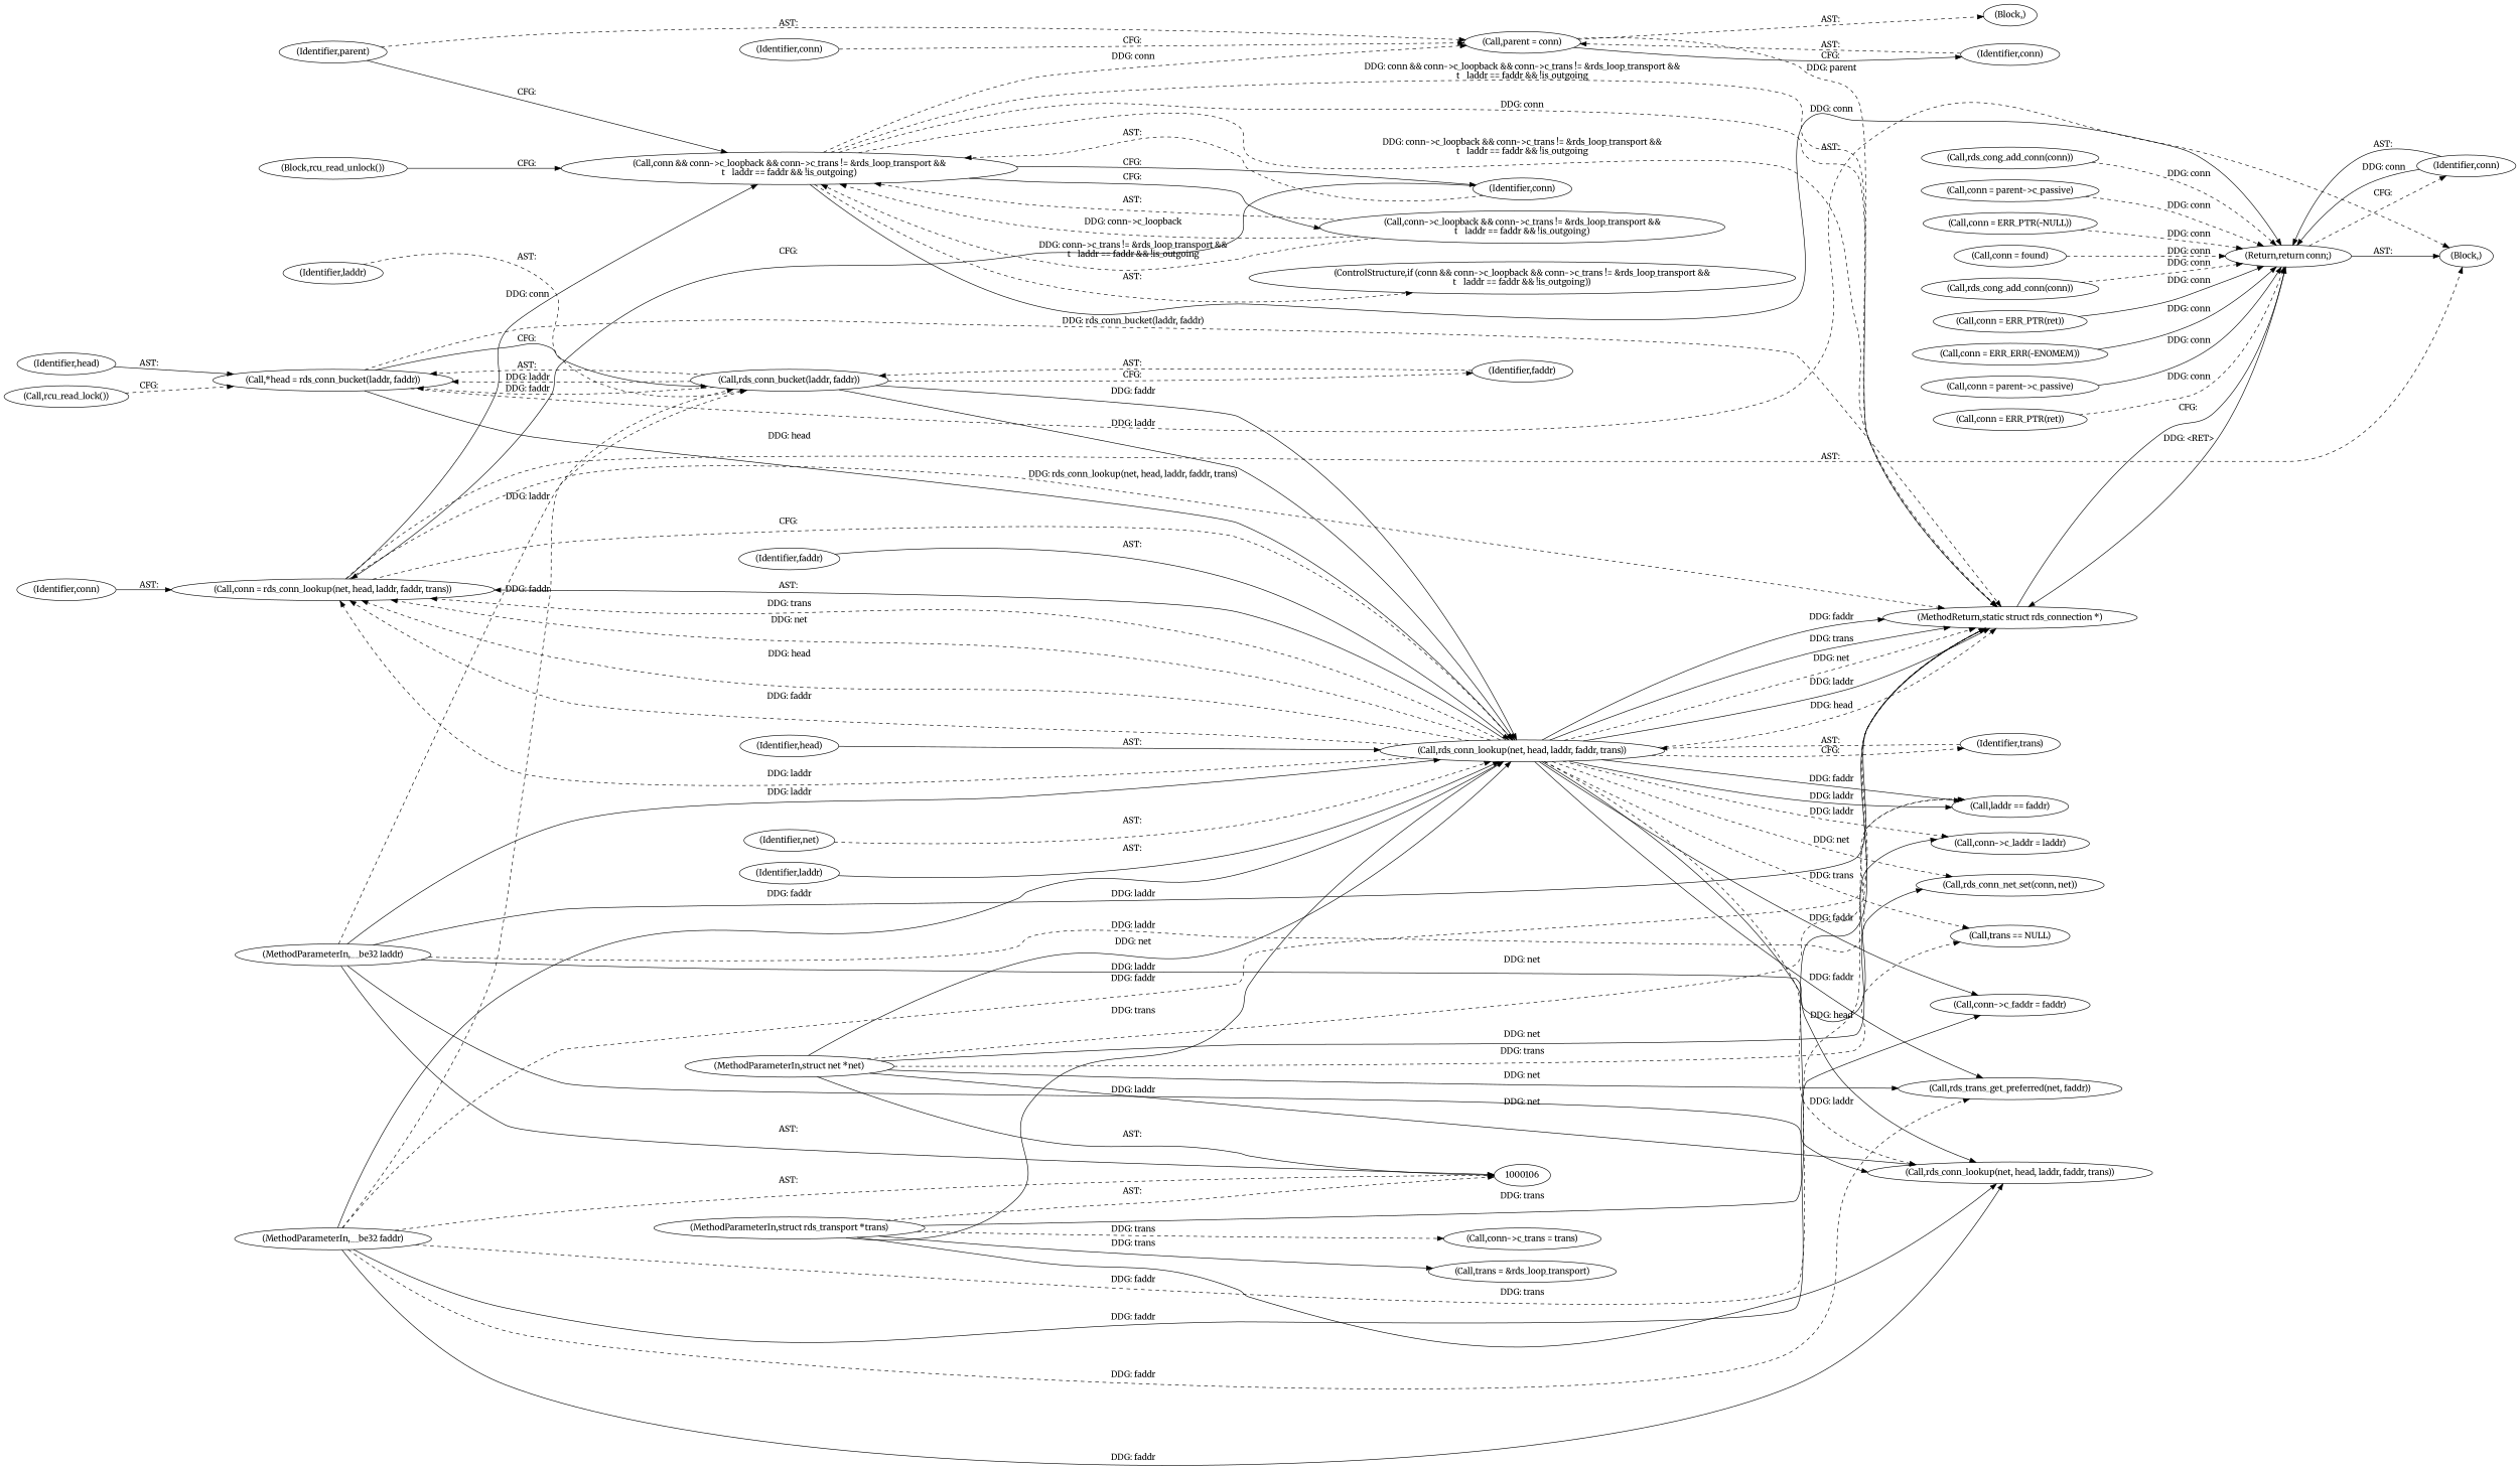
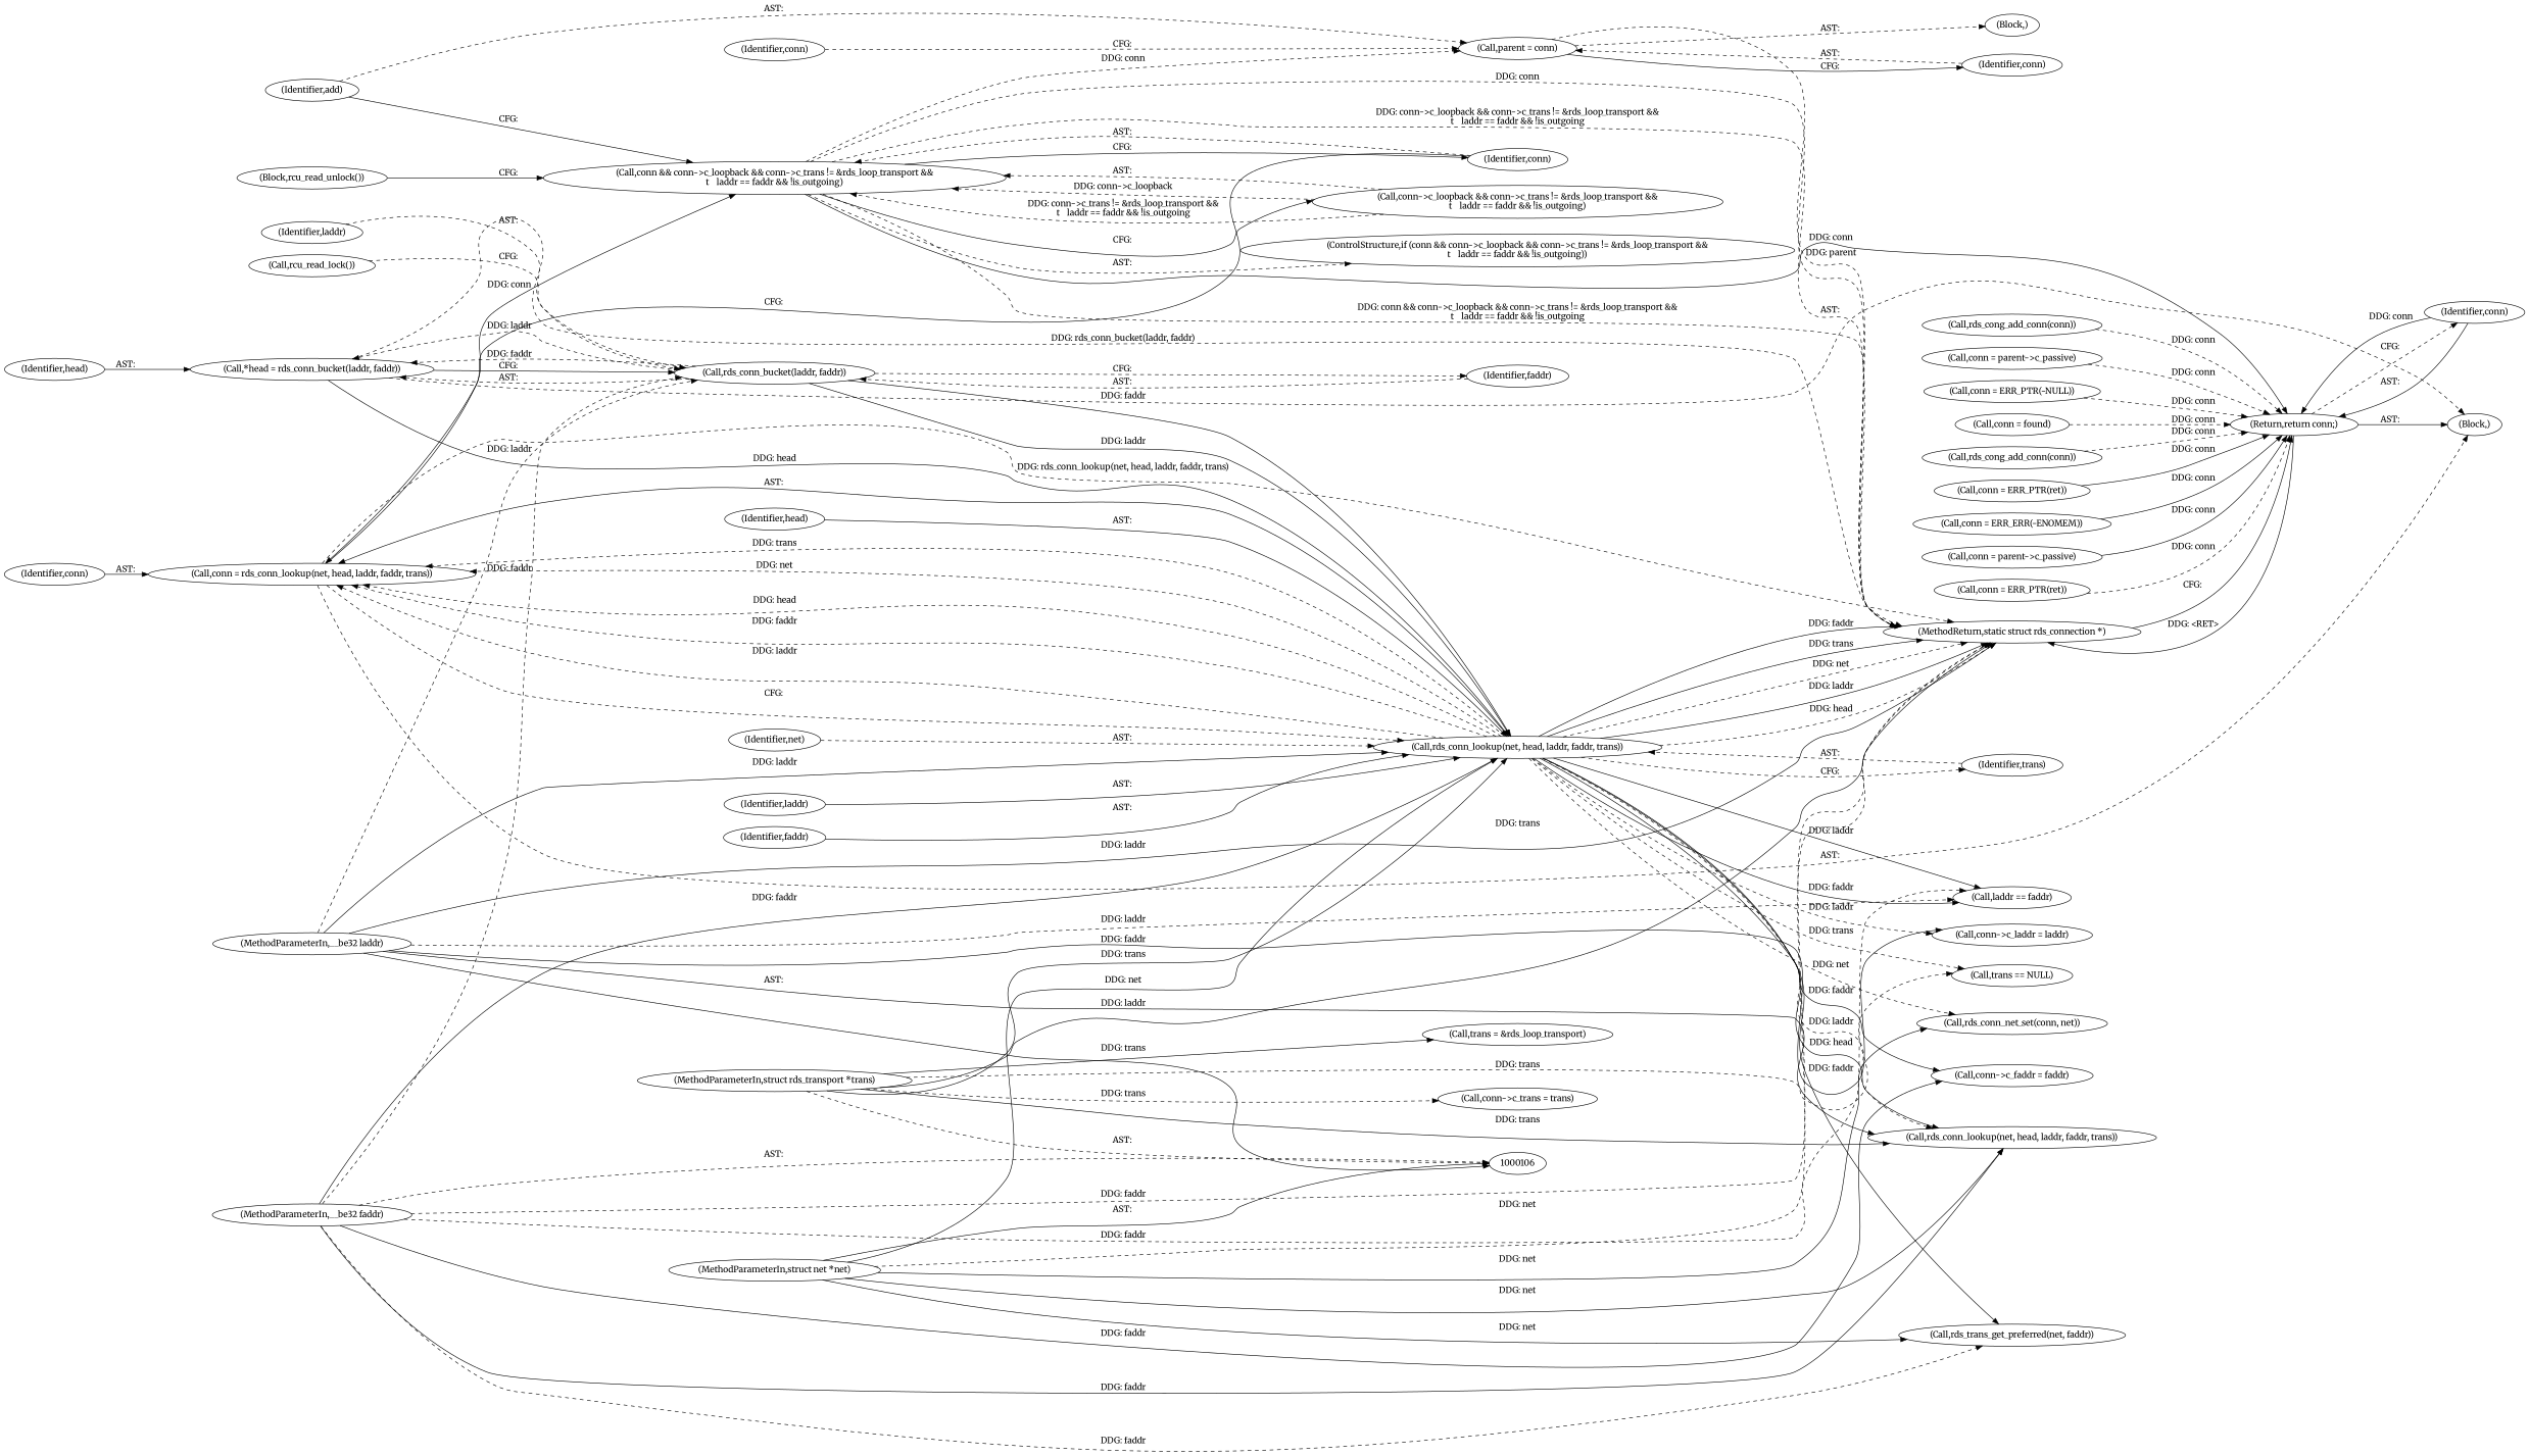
  digraph {
    fontname=Merriweather
    rankdir=LR
    node [fontname=Merriweather]
    edge [fontname=Merriweather style=dashed]
    n1 [label="(Call,conn = rds_conn_lookup(net, head, laddr, faddr, trans))"]
    n2 [label="(Call,rds_conn_lookup(net, head, laddr, faddr, trans))"]
    n3 [label="(Call,conn && conn->c_loopback && conn->c_trans != &rds_loop_transport &&\n\t    laddr == faddr && !is_outgoing)"]
    n4 [label="(Block,)"]
    n5 [label="(MethodReturn,static struct rds_connection *)"]
    n6 [label="(Call,conn->c_laddr = laddr)"]
    n7 [label="(Call,conn->c_faddr = faddr)"]
    n8 [label="(Call,rds_conn_lookup(net, head, laddr, faddr, trans))"]
    n9 [label="(Call,laddr == faddr)"]
    n10 [label="(Call,rds_trans_get_preferred(net, faddr))"]
    n11 [label="(Identifier,trans)"]
    n12 [label="(Call,trans == NULL)"]
    n13 [label="(Call,rds_conn_net_set(conn, net))"]
    n14 [label="(Call,parent = conn)"]
    n15 [label="(Return,return conn;)"]
    n16 [label="(Call,conn->c_loopback && conn->c_trans != &rds_loop_transport &&\n\t    laddr == faddr && !is_outgoing)"]
    n17 [label="(ControlStructure,if (conn && conn->c_loopback && conn->c_trans != &rds_loop_transport &&\n\t    laddr == faddr && !is_outgoing))"]
    n18 [label="(Identifier,conn)"]
    n19 [label="(MethodParameterIn,struct net *net)"]
    1000106
    n21 [label="(Call,*head = rds_conn_bucket(laddr, faddr))"]
    n22 [label="(Call,rds_conn_bucket(laddr, faddr))"]
    n23 [label="(Identifier,faddr)"]
    n24 [label="(MethodParameterIn,__be32 laddr)"]
    n25 [label="(MethodParameterIn,__be32 faddr)"]
    n26 [label="(MethodParameterIn,struct rds_transport *trans)"]
    n27 [label="(Call,trans = &rds_loop_transport)"]
    n28 [label="(Call,conn->c_trans = trans)"]
    n29 [label="(Block,)"]
    n30 [label="(Identifier,conn)"]
    n31 [label="(Identifier,conn)"]
    n32 [label="(Call,rds_cong_add_conn(conn))"]
    n33 [label="(Call,conn = parent->c_passive)"]
    n34 [label="(Call,conn = ERR_PTR(-NULL))"]
    n35 [label="(Identifier,laddr)"]
    n36 [label="(Call,conn = found)"]
    n37 [label="(Call,rds_cong_add_conn(conn))"]
    n38 [label="(Call,conn = ERR_PTR(ret))"]
    n39 [label="(Call,conn = ERR_ERR(-ENOMEM))"]
    n40 [label="(Identifier,conn)"]
    n41 [label="(Identifier,conn)"]
    n42 [label="(Identifier,laddr)"]
    n43 [label="(Identifier,faddr)"]
    n44 [label="(Identifier,head)"]
    n45 [label="(Identifier,head)"]
-   n46 [label="(Identifier,parent)"]
+   n46 [label="(Identifier,add)"]
    n47 [label="(Call,conn = parent->c_passive)"]
    n48 [label="(Call,conn = ERR_PTR(ret))"]
    n49 [label="(Block,rcu_read_unlock())"]
    n50 [label="(Identifier,net)"]
    n51 [label="(Call,rcu_read_lock())"]
    n1 -> n2 [label="CFG: "]
    n1 -> n3 [label="DDG: conn" style=solid]
    n1 -> n4 [label="AST: "]
    n1 -> n5 [label="DDG: rds_conn_lookup(net, head, laddr, faddr, trans)"]
    n2 -> n1 [label="AST: " style=solid]
    n2 -> n1 [label="DDG: trans"]
    n2 -> n1 [label="DDG: net"]
    n2 -> n1 [label="DDG: head"]
    n2 -> n1 [label="DDG: faddr"]
    n2 -> n1 [label="DDG: laddr"]
    n2 -> n5 [label="DDG: net"]
    n2 -> n5 [label="DDG: laddr" style=solid]
    n2 -> n5 [label="DDG: head"]
    n2 -> n5 [label="DDG: faddr" style=solid]
    n2 -> n5 [label="DDG: trans" style=solid]
    n2 -> n6 [label="DDG: laddr"]
    n2 -> n7 [label="DDG: faddr" style=solid]
    n2 -> n8 [label="DDG: head" style=solid]
    n2 -> n8 [label="DDG: laddr"]
    n2 -> n9 [label="DDG: laddr" style=solid]
    n2 -> n9 [label="DDG: faddr" style=solid]
    n2 -> n10 [label="DDG: faddr" style=solid]
    n2 -> n11 [label="CFG: "]
    n2 -> n12 [label="DDG: trans"]
    n2 -> n13 [label="DDG: net"]
    n3 -> n5 [label="DDG: conn"]
    n3 -> n5 [label="DDG: conn->c_loopback && conn->c_trans != &rds_loop_transport &&\n\t    laddr == faddr && !is_outgoing"]
    n3 -> n5 [label="DDG: conn && conn->c_loopback && conn->c_trans != &rds_loop_transport &&\n\t    laddr == faddr && !is_outgoing"]
    n3 -> n14 [label="DDG: conn"]
    n3 -> n15 [label="DDG: conn" style=solid]
    n3 -> n16 [label="CFG: " style=solid]
    n3 -> n17 [label="AST: "]
    n3 -> n18 [label="CFG: " style=solid]
    n5 -> n15 [label="CFG: " style=solid]
    n11 -> n2 [label="AST: "]
    n14 -> n5 [label="DDG: parent"]
    n14 -> n29 [label="AST: "]
    n14 -> n30 [label="CFG: " style=solid]
    n15 -> n4 [label="AST: " style=solid]
    n15 -> n5 [label="DDG: <RET>" style=solid]
    n15 -> n31 [label="CFG: "]
    n16 -> n3 [label="AST: "]
    n16 -> n3 [label="DDG: conn->c_loopback"]
    n16 -> n3 [label="DDG: conn->c_trans != &rds_loop_transport &&\n\t    laddr == faddr && !is_outgoing"]
    n18 -> n1 [label="CFG: " style=solid]
    n18 -> n3 [label="AST: "]
    n19 -> n2 [label="DDG: net" style=solid]
    n19 -> n5 [label="DDG: net"]
    n19 -> n8 [label="DDG: net" style=solid]
    n19 -> n10 [label="DDG: net" style=solid]
    n19 -> n13 [label="DDG: net" style=solid]
    n19 -> 1000106 [label="AST: " style=solid]
    n21 -> n2 [label="DDG: head" style=solid]
    n21 -> n4 [label="AST: "]
    n21 -> n5 [label="DDG: rds_conn_bucket(laddr, faddr)"]
    n21 -> n22 [label="CFG: " style=solid]
    n22 -> n2 [label="DDG: laddr" style=solid]
    n22 -> n2 [label="DDG: faddr" style=solid]
    n22 -> n21 [label="AST: "]
    n22 -> n21 [label="DDG: laddr"]
    n22 -> n21 [label="DDG: faddr"]
    n22 -> n23 [label="CFG: "]
    n23 -> n22 [label="AST: "]
    n24 -> n2 [label="DDG: laddr" style=solid]
    n24 -> n5 [label="DDG: laddr" style=solid]
-   n24 -> n6 [label="DDG: laddr" style=solid]
+   n24 -> n6 [label="DDG: faddr" style=solid]
    n24 -> n8 [label="DDG: laddr" style=solid]
    n24 -> n9 [label="DDG: laddr"]
    n24 -> 1000106 [label="AST: " style=solid]
    n24 -> n22 [label="DDG: laddr"]
    n25 -> n2 [label="DDG: faddr" style=solid]
    n25 -> n5 [label="DDG: faddr"]
    n25 -> n7 [label="DDG: faddr" style=solid]
    n25 -> n8 [label="DDG: faddr" style=solid]
    n25 -> n9 [label="DDG: faddr"]
    n25 -> n10 [label="DDG: faddr"]
    n25 -> 1000106 [label="AST: "]
    n25 -> n22 [label="DDG: faddr"]
    n26 -> n2 [label="DDG: trans" style=solid]
    n26 -> n5 [label="DDG: trans" style=solid]
    n26 -> n8 [label="DDG: trans" style=solid]
-   n19 -> n12 [label="DDG: trans"]
+   n26 -> n12 [label="DDG: trans"]
    n26 -> 1000106 [label="AST: "]
    n26 -> n27 [label="DDG: trans" style=solid]
    n26 -> n28 [label="DDG: trans"]
    n30 -> n14 [label="AST: "]
    n31 -> n15 [label="AST: " style=solid]
    n31 -> n15 [label="DDG: conn" style=solid]
    n32 -> n15 [label="DDG: conn"]
    n33 -> n15 [label="DDG: conn"]
    n34 -> n15 [label="DDG: conn"]
    n35 -> n22 [label="AST: "]
    n36 -> n15 [label="DDG: conn"]
    n37 -> n15 [label="DDG: conn"]
    n38 -> n15 [label="DDG: conn" style=solid]
    n39 -> n15 [label="DDG: conn" style=solid]
    n40 -> n1 [label="AST: " style=solid]
    n41 -> n14 [label="CFG: "]
    n42 -> n2 [label="AST: " style=solid]
    n43 -> n2 [label="AST: " style=solid]
    n44 -> n21 [label="AST: " style=solid]
    n45 -> n2 [label="AST: " style=solid]
    n46 -> n3 [label="CFG: " style=solid]
    n46 -> n14 [label="AST: "]
    n47 -> n15 [label="DDG: conn" style=solid]
    n48 -> n15 [label="DDG: conn"]
    n49 -> n3 [label="CFG: " style=solid]
    n50 -> n2 [label="AST: "]
-   n51 -> n21 [label="CFG: "]
+   n51 -> n22 [label="CFG: "]
  }
